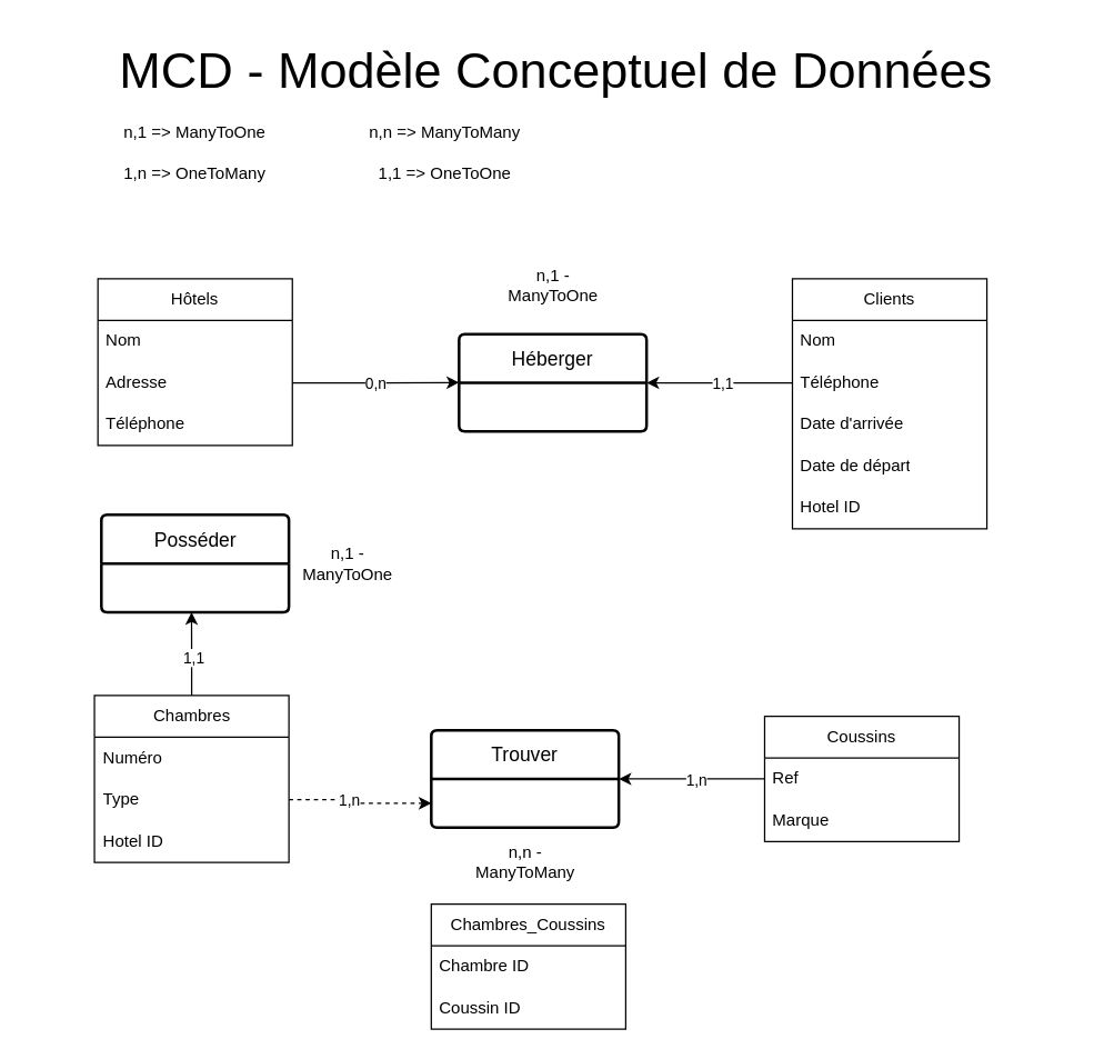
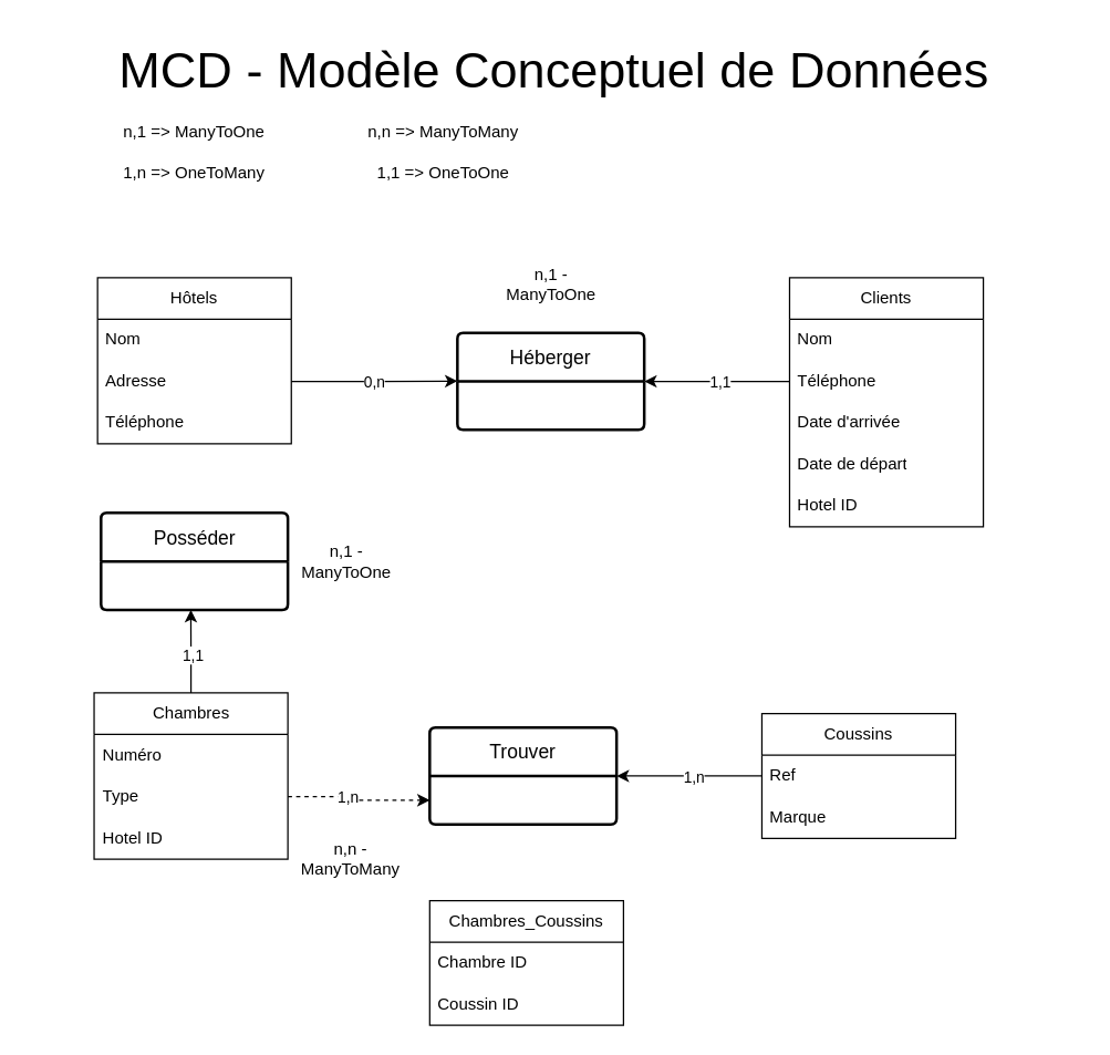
  <mxCell id="0" />
  <mxCell id="1" parent="0" />
  <mxCell id="2" value="&lt;div align=&quot;center&quot;&gt;&lt;font style=&quot;font-size: 36px;&quot;&gt;MCD - Modèle Conceptuel de Données&lt;/font&gt;&lt;/div&gt;" style="text;strokeColor=none;fillColor=none;align=center;verticalAlign=middle;spacingLeft=4;spacingRight=4;overflow=hidden;points=[[0,0.5],[1,0.5]];portConstraint=eastwest;rotatable=0;whiteSpace=wrap;html=1;" vertex="1" parent="1"><mxGeometry x="20" y="20" width="760" height="60" as="geometry" /></mxCell>
  <mxCell id="3" value="Hôtels" style="swimlane;fontStyle=0;childLayout=stackLayout;horizontal=1;startSize=30;horizontalStack=0;resizeParent=1;resizeParentMax=0;resizeLast=0;collapsible=1;marginBottom=0;whiteSpace=wrap;html=1;" vertex="1" parent="1"><mxGeometry x="70" y="200" width="140" height="120" as="geometry" /></mxCell>
  <mxCell id="4" value="Nom" style="text;strokeColor=none;fillColor=none;align=left;verticalAlign=middle;spacingLeft=4;spacingRight=4;overflow=hidden;points=[[0,0.5],[1,0.5]];portConstraint=eastwest;rotatable=0;whiteSpace=wrap;html=1;" vertex="1" parent="3"><mxGeometry y="30" width="140" height="30" as="geometry" /></mxCell>
  <mxCell id="5" style="edgeStyle=orthogonalEdgeStyle;rounded=0;orthogonalLoop=1;jettySize=auto;html=1;exitX=1;exitY=0.5;exitDx=0;exitDy=0;" edge="1" parent="3" source="7"><mxGeometry relative="1" as="geometry"><mxPoint x="260" y="74.8" as="targetPoint" /></mxGeometry></mxCell>
  <mxCell id="6" value="0,n" style="edgeLabel;html=1;align=center;verticalAlign=middle;resizable=0;points=[];" vertex="1" connectable="0" parent="5"><mxGeometry x="0.218" y="-3" relative="1" as="geometry"><mxPoint x="-13" y="-3" as="offset" /></mxGeometry></mxCell>
  <mxCell id="7" value="Adresse" style="text;strokeColor=none;fillColor=none;align=left;verticalAlign=middle;spacingLeft=4;spacingRight=4;overflow=hidden;points=[[0,0.5],[1,0.5]];portConstraint=eastwest;rotatable=0;whiteSpace=wrap;html=1;" vertex="1" parent="3"><mxGeometry y="60" width="140" height="30" as="geometry" /></mxCell>
  <mxCell id="8" value="Téléphone" style="text;strokeColor=none;fillColor=none;align=left;verticalAlign=middle;spacingLeft=4;spacingRight=4;overflow=hidden;points=[[0,0.5],[1,0.5]];portConstraint=eastwest;rotatable=0;whiteSpace=wrap;html=1;" vertex="1" parent="3"><mxGeometry y="90" width="140" height="30" as="geometry" /></mxCell>
  <mxCell id="9" value="Clients" style="swimlane;fontStyle=0;childLayout=stackLayout;horizontal=1;startSize=30;horizontalStack=0;resizeParent=1;resizeParentMax=0;resizeLast=0;collapsible=1;marginBottom=0;whiteSpace=wrap;html=1;" vertex="1" parent="1"><mxGeometry x="570" y="200" width="140" height="180" as="geometry" /></mxCell>
  <mxCell id="10" value="Nom" style="text;strokeColor=none;fillColor=none;align=left;verticalAlign=middle;spacingLeft=4;spacingRight=4;overflow=hidden;points=[[0,0.5],[1,0.5]];portConstraint=eastwest;rotatable=0;whiteSpace=wrap;html=1;" vertex="1" parent="9"><mxGeometry y="30" width="140" height="30" as="geometry" /></mxCell>
  <mxCell id="11" value="Téléphone" style="text;strokeColor=none;fillColor=none;align=left;verticalAlign=middle;spacingLeft=4;spacingRight=4;overflow=hidden;points=[[0,0.5],[1,0.5]];portConstraint=eastwest;rotatable=0;whiteSpace=wrap;html=1;" vertex="1" parent="9"><mxGeometry y="60" width="140" height="30" as="geometry" /></mxCell>
  <mxCell id="12" value="Date d'arrivée" style="text;strokeColor=none;fillColor=none;align=left;verticalAlign=middle;spacingLeft=4;spacingRight=4;overflow=hidden;points=[[0,0.5],[1,0.5]];portConstraint=eastwest;rotatable=0;whiteSpace=wrap;html=1;" vertex="1" parent="9"><mxGeometry y="90" width="140" height="30" as="geometry" /></mxCell>
  <mxCell id="13" value="Date de départ" style="text;strokeColor=none;fillColor=none;align=left;verticalAlign=middle;spacingLeft=4;spacingRight=4;overflow=hidden;points=[[0,0.5],[1,0.5]];portConstraint=eastwest;rotatable=0;whiteSpace=wrap;html=1;" vertex="1" parent="9"><mxGeometry y="120" width="140" height="30" as="geometry" /></mxCell>
  <mxCell id="14" value="Hotel ID" style="text;strokeColor=none;fillColor=none;align=left;verticalAlign=middle;spacingLeft=4;spacingRight=4;overflow=hidden;points=[[0,0.5],[1,0.5]];portConstraint=eastwest;rotatable=0;whiteSpace=wrap;html=1;" vertex="1" parent="9"><mxGeometry y="150" width="140" height="30" as="geometry" /></mxCell>
  <mxCell id="15" style="edgeStyle=orthogonalEdgeStyle;rounded=0;orthogonalLoop=1;jettySize=auto;html=1;exitX=0.5;exitY=0;exitDx=0;exitDy=0;" edge="1" parent="1" source="17"><mxGeometry relative="1" as="geometry"><mxPoint x="137.4" y="440" as="targetPoint" /></mxGeometry></mxCell>
  <mxCell id="16" value="1,1" style="edgeLabel;html=1;align=center;verticalAlign=middle;resizable=0;points=[];" vertex="1" connectable="0" parent="15"><mxGeometry x="-0.06" y="-2" relative="1" as="geometry"><mxPoint x="-1" as="offset" /></mxGeometry></mxCell>
  <mxCell id="17" value="Chambres" style="swimlane;fontStyle=0;childLayout=stackLayout;horizontal=1;startSize=30;horizontalStack=0;resizeParent=1;resizeParentMax=0;resizeLast=0;collapsible=1;marginBottom=0;whiteSpace=wrap;html=1;" vertex="1" parent="1"><mxGeometry x="67.5" y="500" width="140" height="120" as="geometry" /></mxCell>
  <mxCell id="18" value="Numéro" style="text;strokeColor=none;fillColor=none;align=left;verticalAlign=middle;spacingLeft=4;spacingRight=4;overflow=hidden;points=[[0,0.5],[1,0.5]];portConstraint=eastwest;rotatable=0;whiteSpace=wrap;html=1;" vertex="1" parent="17"><mxGeometry y="30" width="140" height="30" as="geometry" /></mxCell>
  <mxCell id="19" value="Type" style="text;strokeColor=none;fillColor=none;align=left;verticalAlign=middle;spacingLeft=4;spacingRight=4;overflow=hidden;points=[[0,0.5],[1,0.5]];portConstraint=eastwest;rotatable=0;whiteSpace=wrap;html=1;" vertex="1" parent="17"><mxGeometry y="60" width="140" height="30" as="geometry" /></mxCell>
  <mxCell id="20" value="Hotel ID" style="text;strokeColor=none;fillColor=none;align=left;verticalAlign=middle;spacingLeft=4;spacingRight=4;overflow=hidden;points=[[0,0.5],[1,0.5]];portConstraint=eastwest;rotatable=0;whiteSpace=wrap;html=1;" vertex="1" parent="17"><mxGeometry y="90" width="140" height="30" as="geometry" /></mxCell>
  <mxCell id="21" value="Héberger" style="swimlane;childLayout=stackLayout;horizontal=1;startSize=35;horizontalStack=0;rounded=1;fontSize=14;fontStyle=0;strokeWidth=2;resizeParent=0;resizeLast=1;shadow=0;dashed=0;align=center;arcSize=4;whiteSpace=wrap;html=1;" vertex="1" parent="1"><mxGeometry x="330" y="240" width="135" height="70" as="geometry" /></mxCell>
  <mxCell id="22" style="edgeStyle=orthogonalEdgeStyle;rounded=0;orthogonalLoop=1;jettySize=auto;html=1;exitX=0;exitY=0.5;exitDx=0;exitDy=0;entryX=1;entryY=0.5;entryDx=0;entryDy=0;" edge="1" parent="1" source="11" target="21"><mxGeometry relative="1" as="geometry" /></mxCell>
  <mxCell id="23" value="1,1" style="edgeLabel;html=1;align=center;verticalAlign=middle;resizable=0;points=[];" vertex="1" connectable="0" parent="22"><mxGeometry x="-0.029" relative="1" as="geometry"><mxPoint as="offset" /></mxGeometry></mxCell>
  <mxCell id="24" value="n,1 - ManyToOne" style="text;html=1;strokeColor=none;fillColor=none;align=center;verticalAlign=middle;whiteSpace=wrap;rounded=0;" vertex="1" parent="1"><mxGeometry x="367.5" y="190" width="60" height="30" as="geometry" /></mxCell>
  <mxCell id="25" value="n,1 =&amp;gt; ManyToOne" style="text;html=1;strokeColor=none;fillColor=none;align=center;verticalAlign=middle;whiteSpace=wrap;rounded=0;" vertex="1" parent="1"><mxGeometry x="70" y="80" width="140" height="30" as="geometry" /></mxCell>
  <mxCell id="26" value="1,n =&amp;gt; OneToMany" style="text;html=1;strokeColor=none;fillColor=none;align=center;verticalAlign=middle;whiteSpace=wrap;rounded=0;" vertex="1" parent="1"><mxGeometry x="70" y="110" width="140" height="30" as="geometry" /></mxCell>
  <mxCell id="27" value="n,n =&amp;gt; ManyToMany" style="text;html=1;strokeColor=none;fillColor=none;align=center;verticalAlign=middle;whiteSpace=wrap;rounded=0;" vertex="1" parent="1"><mxGeometry x="250" y="80" width="140" height="30" as="geometry" /></mxCell>
  <mxCell id="28" value="1,1 =&amp;gt; OneToOne" style="text;html=1;strokeColor=none;fillColor=none;align=center;verticalAlign=middle;whiteSpace=wrap;rounded=0;" vertex="1" parent="1"><mxGeometry x="250" y="110" width="140" height="30" as="geometry" /></mxCell>
  <mxCell id="29" value="Posséder" style="swimlane;childLayout=stackLayout;horizontal=1;startSize=35;horizontalStack=0;rounded=1;fontSize=14;fontStyle=0;strokeWidth=2;resizeParent=0;resizeLast=1;shadow=0;dashed=0;align=center;arcSize=4;whiteSpace=wrap;html=1;" vertex="1" parent="1"><mxGeometry x="72.5" y="370" width="135" height="70" as="geometry" /></mxCell>
  <mxCell id="30" value="n,1 - ManyToOne" style="text;html=1;strokeColor=none;fillColor=none;align=center;verticalAlign=middle;whiteSpace=wrap;rounded=0;" vertex="1" parent="1"><mxGeometry x="220" y="390" width="60" height="30" as="geometry" /></mxCell>
  <mxCell id="31" value="Coussins" style="swimlane;fontStyle=0;childLayout=stackLayout;horizontal=1;startSize=30;horizontalStack=0;resizeParent=1;resizeParentMax=0;resizeLast=0;collapsible=1;marginBottom=0;whiteSpace=wrap;html=1;" vertex="1" parent="1"><mxGeometry x="550" y="515" width="140" height="90" as="geometry" /></mxCell>
  <mxCell id="32" value="Ref" style="text;strokeColor=none;fillColor=none;align=left;verticalAlign=middle;spacingLeft=4;spacingRight=4;overflow=hidden;points=[[0,0.5],[1,0.5]];portConstraint=eastwest;rotatable=0;whiteSpace=wrap;html=1;" vertex="1" parent="31"><mxGeometry y="30" width="140" height="30" as="geometry" /></mxCell>
  <mxCell id="33" value="Marque" style="text;strokeColor=none;fillColor=none;align=left;verticalAlign=middle;spacingLeft=4;spacingRight=4;overflow=hidden;points=[[0,0.5],[1,0.5]];portConstraint=eastwest;rotatable=0;whiteSpace=wrap;html=1;" vertex="1" parent="31"><mxGeometry y="60" width="140" height="30" as="geometry" /></mxCell>
  <mxCell id="34" value="Trouver" style="swimlane;childLayout=stackLayout;horizontal=1;startSize=35;horizontalStack=0;rounded=1;fontSize=14;fontStyle=0;strokeWidth=2;resizeParent=0;resizeLast=1;shadow=0;dashed=0;align=center;arcSize=4;whiteSpace=wrap;html=1;" vertex="1" parent="1"><mxGeometry x="310" y="525" width="135" height="70" as="geometry" /></mxCell>
  <mxCell id="35" style="edgeStyle=orthogonalEdgeStyle;rounded=0;orthogonalLoop=1;jettySize=auto;html=1;exitX=1;exitY=0.5;exitDx=0;exitDy=0;entryX=0;entryY=0.75;entryDx=0;entryDy=0;dashed=1;" edge="1" parent="1" source="19" target="34"><mxGeometry relative="1" as="geometry" /></mxCell>
  <mxCell id="36" value="1,n" style="edgeLabel;html=1;align=center;verticalAlign=middle;resizable=0;points=[];" vertex="1" connectable="0" parent="35"><mxGeometry x="-0.186" relative="1" as="geometry"><mxPoint as="offset" /></mxGeometry></mxCell>
  <mxCell id="37" style="edgeStyle=orthogonalEdgeStyle;rounded=0;orthogonalLoop=1;jettySize=auto;html=1;exitX=0;exitY=0.5;exitDx=0;exitDy=0;entryX=1;entryY=0.5;entryDx=0;entryDy=0;" edge="1" parent="1" source="32" target="34"><mxGeometry relative="1" as="geometry" /></mxCell>
  <mxCell id="38" value="1,n" style="edgeLabel;html=1;align=center;verticalAlign=middle;resizable=0;points=[];" vertex="1" connectable="0" parent="37"><mxGeometry x="-0.044" relative="1" as="geometry"><mxPoint as="offset" /></mxGeometry></mxCell>
- <mxCell id="39" value="n,n - ManyToMany" style="text;html=1;strokeColor=none;fillColor=none;align=center;verticalAlign=middle;whiteSpace=wrap;rounded=0;" vertex="1" parent="1"><mxGeometry x="347.5" y="605" width="60" height="30" as="geometry" /></mxCell>
+ <mxCell id="39" value="n,n - ManyToMany" style="text;html=1;strokeColor=none;fillColor=none;align=center;verticalAlign=middle;whiteSpace=wrap;rounded=0;" vertex="1" parent="1"><mxGeometry x="222.5" y="605" width="60" height="30" as="geometry" /></mxCell>
  <mxCell id="40" value="Chambres_Coussins" style="swimlane;fontStyle=0;childLayout=stackLayout;horizontal=1;startSize=30;horizontalStack=0;resizeParent=1;resizeParentMax=0;resizeLast=0;collapsible=1;marginBottom=0;whiteSpace=wrap;html=1;" vertex="1" parent="1"><mxGeometry x="310" y="650" width="140" height="90" as="geometry" /></mxCell>
  <mxCell id="41" value="Chambre ID" style="text;strokeColor=none;fillColor=none;align=left;verticalAlign=middle;spacingLeft=4;spacingRight=4;overflow=hidden;points=[[0,0.5],[1,0.5]];portConstraint=eastwest;rotatable=0;whiteSpace=wrap;html=1;" vertex="1" parent="40"><mxGeometry y="30" width="140" height="30" as="geometry" /></mxCell>
  <mxCell id="42" value="Coussin ID" style="text;strokeColor=none;fillColor=none;align=left;verticalAlign=middle;spacingLeft=4;spacingRight=4;overflow=hidden;points=[[0,0.5],[1,0.5]];portConstraint=eastwest;rotatable=0;whiteSpace=wrap;html=1;" vertex="1" parent="40"><mxGeometry y="60" width="140" height="30" as="geometry" /></mxCell>
